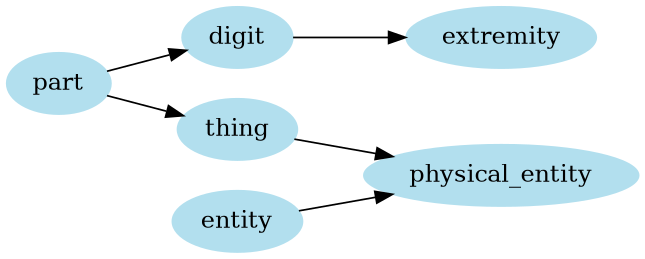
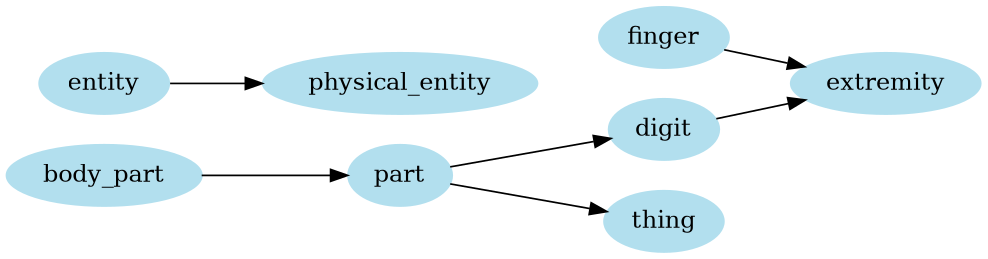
  digraph {
    rankdir=LR
    node [color=lightblue2 style=filled]
+   finger
    extremity
    digit
+   body_part
    part
    thing
    physical_entity
    entity
+   finger -> extremity
    digit -> extremity
+   body_part -> part
    part -> digit
    part -> thing
-   thing -> physical_entity
    entity -> physical_entity
  }
